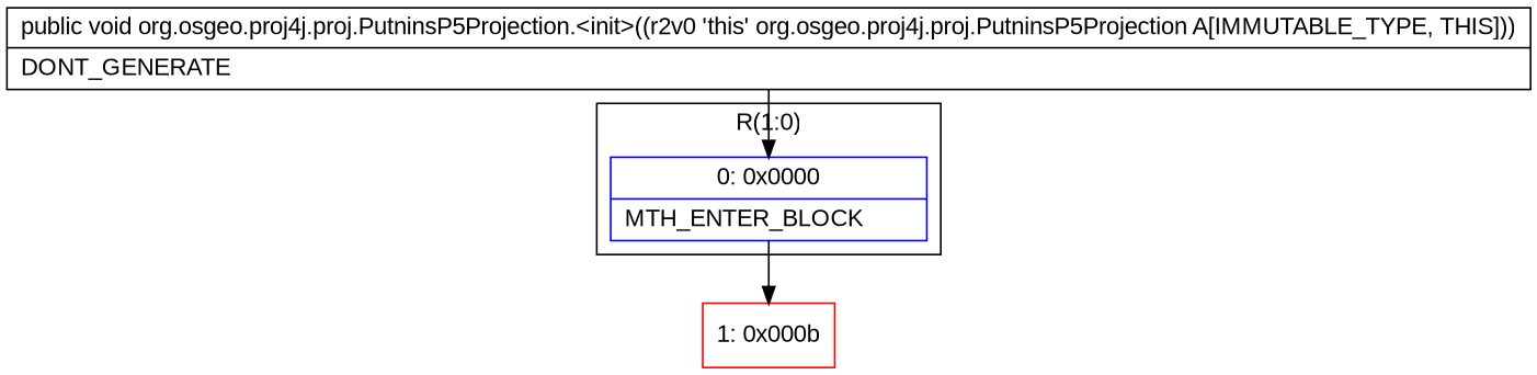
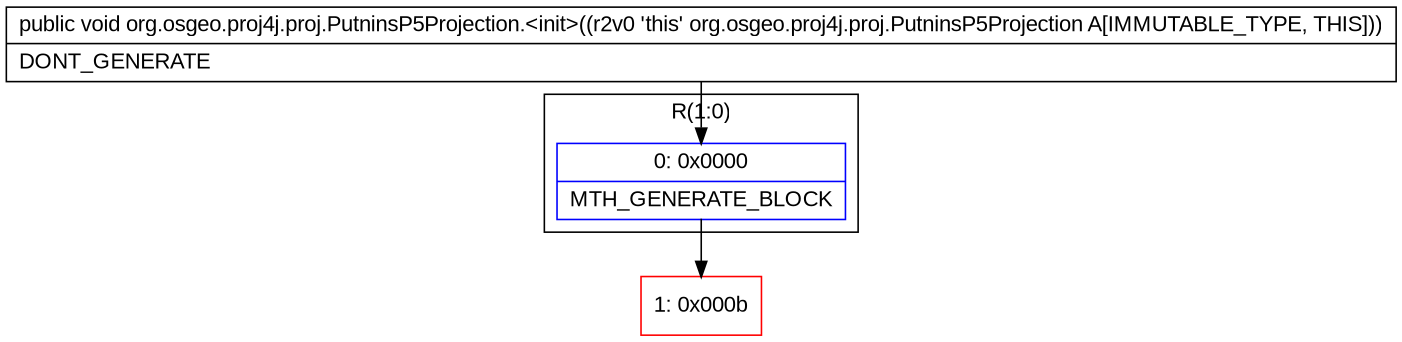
  digraph {
    fontname="Liberation Sans"
    node [shape=record fontname="Liberation Sans"]
    edge [fontname="Liberation Sans"]
-   n1 [color=blue label="{0\:\ 0x0000|MTH_ENTER_BLOCK\l}"]
+   n1 [color=blue label="{0\:\ 0x0000|MTH_GENERATE_BLOCK\l}"]
    n2 [color=red label="{1\:\ 0x000b}"]
    n3 [label="{public void org.osgeo.proj4j.proj.PutninsP5Projection.\<init\>((r2v0 'this' org.osgeo.proj4j.proj.PutninsP5Projection A[IMMUTABLE_TYPE, THIS]))  | DONT_GENERATE\l}"]
    subgraph cluster_1 {
      label="R(1:0)"
      n1
    }
    n1 -> n2
    n3 -> n1
  }
